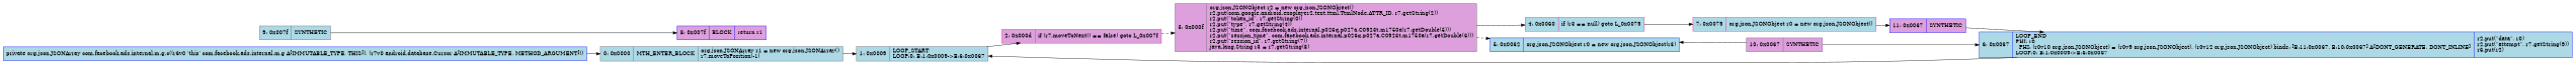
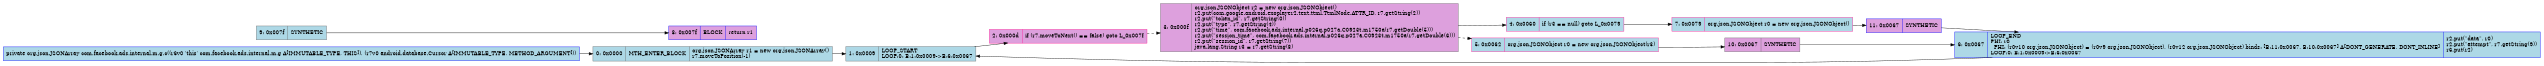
  digraph {
    rankdir=LR
    node [color=gray40 fillcolor=lightblue shape=record style=filled]
    n1 [label="{0\:\ 0x0000|MTH_ENTER_BLOCK\l|org.json.JSONArray r1 = new org.json.JSONArray()\lr7.moveToPosition(\-1)\l}"]
    n2 [label="{1\:\ 0x0009|LOOP_START\lLOOP:0: B:1:0x0009\-\>B:6:0x0067\l}"]
    n3 [color=deeppink fillcolor=plum label="{2\:\ 0x000d|if (r7.moveToNext() == false) goto L_0x007f\l}"]
    n4 [fillcolor=plum label="{3\:\ 0x000f|org.json.JSONObject r2 = new org.json.JSONObject()\lr2.put(com.google.android.exoplayer2.text.ttml.TtmlNode.ATTR_ID, r7.getString(2))\lr2.put(\"token_id\", r7.getString(0))\lr2.put(\"type\", r7.getString(4))\lr2.put(\"time\", com.facebook.ads.internal.p026q.p027a.C0923t.m1750a(r7.getDouble(5)))\lr2.put(\"session_time\", com.facebook.ads.internal.p026q.p027a.C0923t.m1750a(r7.getDouble(6)))\lr2.put(\"session_id\", r7.getString(7))\ljava.lang.String r3 = r7.getString(8)\l}"]
    n5 [color=deeppink label="{4\:\ 0x0060|if (r3 == null) goto L_0x0079\l}"]
-   n6 [color=blue label="{5\:\ 0x0062|org.json.JSONObject r0 = new org.json.JSONObject(r3)\l}"]
+   n6 [color=deeppink label="{5\:\ 0x0062|org.json.JSONObject r0 = new org.json.JSONObject(r3)\l}"]
    n7 [label="{9\:\ 0x007f|SYNTHETIC\l}"]
    n8 [color=blue fillcolor=plum label="{8\:\ 0x007f|BLOCK\l|return r1\l}"]
    n9 [color=deeppink label="{7\:\ 0x0079|org.json.JSONObject r0 = new org.json.JSONObject()\l}"]
    n10 [fillcolor=plum label="{10\:\ 0x0067|SYNTHETIC\l}"]
    n11 [color=blue fillcolor=plum label="{11\:\ 0x0067|SYNTHETIC\l}"]
    n12 [color=blue label="{6\:\ 0x0067|LOOP_END\lPHI: r0 \l  PHI: (r0v10 org.json.JSONObject) = (r0v9 org.json.JSONObject), (r0v12 org.json.JSONObject) binds: [B:11:0x0067, B:10:0x0067] A[DONT_GENERATE, DONT_INLINE]\lLOOP:0: B:1:0x0009\-\>B:6:0x0067\l|r2.put(\"data\", r0)\lr2.put(\"attempt\", r7.getString(9))\lr6.put(r2)\l}"]
    n13 [color=blue label="{private org.json.JSONArray com.facebook.ads.internal.m.g.c((r6v0 'this' com.facebook.ads.internal.m.g A[IMMUTABLE_TYPE, THIS]), (r7v0 android.database.Cursor A[IMMUTABLE_TYPE, METHOD_ARGUMENT])) }"]
    n1 -> n2
    n2 -> n3
    n3 -> n4 [style=dashed]
    n4 -> n5
    n4 -> n6 [style=dashed]
    n5 -> n9
-   n10 -> n6
+   n6 -> n10
    n7 -> n8
    n9 -> n11
    n10 -> n12
    n11 -> n12
    n12 -> n2
    n13 -> n1
  }
